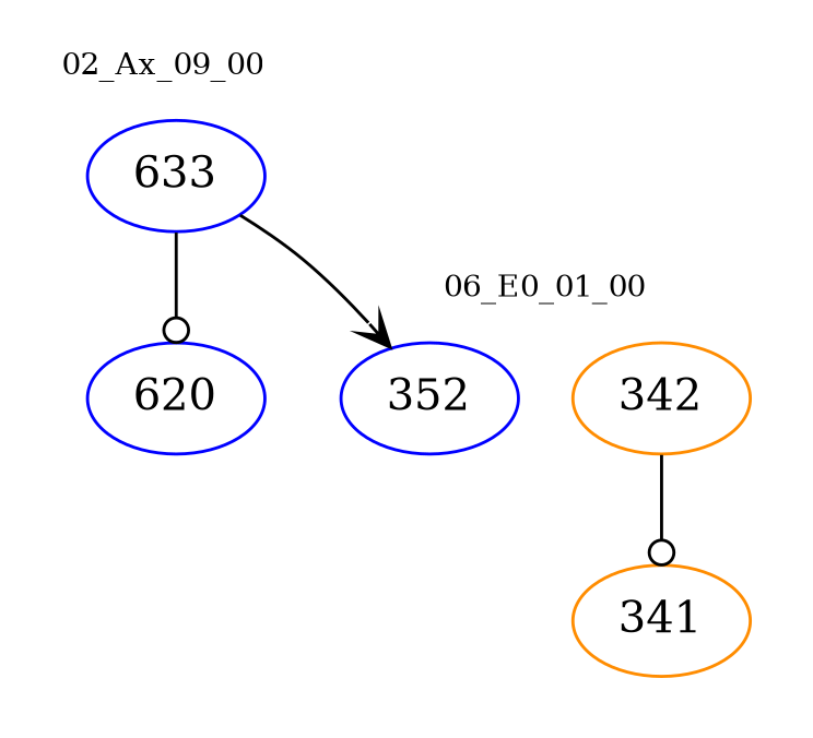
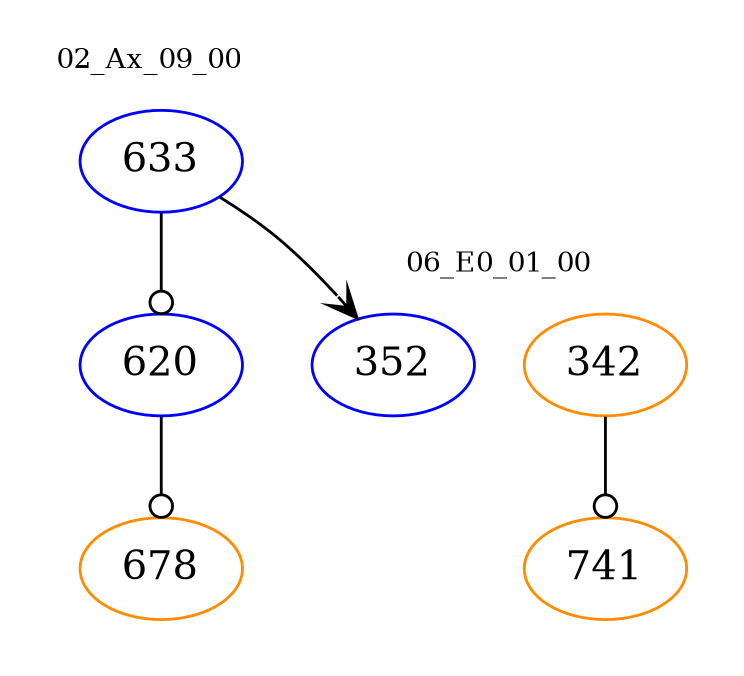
  digraph {
    node [color=blue]
    edge [arrowhead=odot color=black]
    n1 [label=633]
    n2 [label=620]
+   n3 [color=darkorange label=678]
    n4 [color=darkorange label=342]
-   n5 [color=darkorange label=341]
+   n5 [color=darkorange label=741]
    n6 [label=352]
    subgraph cluster_1 {
      color=white
      fontsize=10
      label="02_Ax_09_00"
      n1
      n2
+     n3
    }
    subgraph cluster_2 {
      color=white
      fontsize=10
      label="06_E0_01_00"
      n4
      n5
      n6
    }
    n1 -> n2
    n1 -> n6 [arrowhead=vee]
+   n2 -> n3
    n4 -> n5
  }
